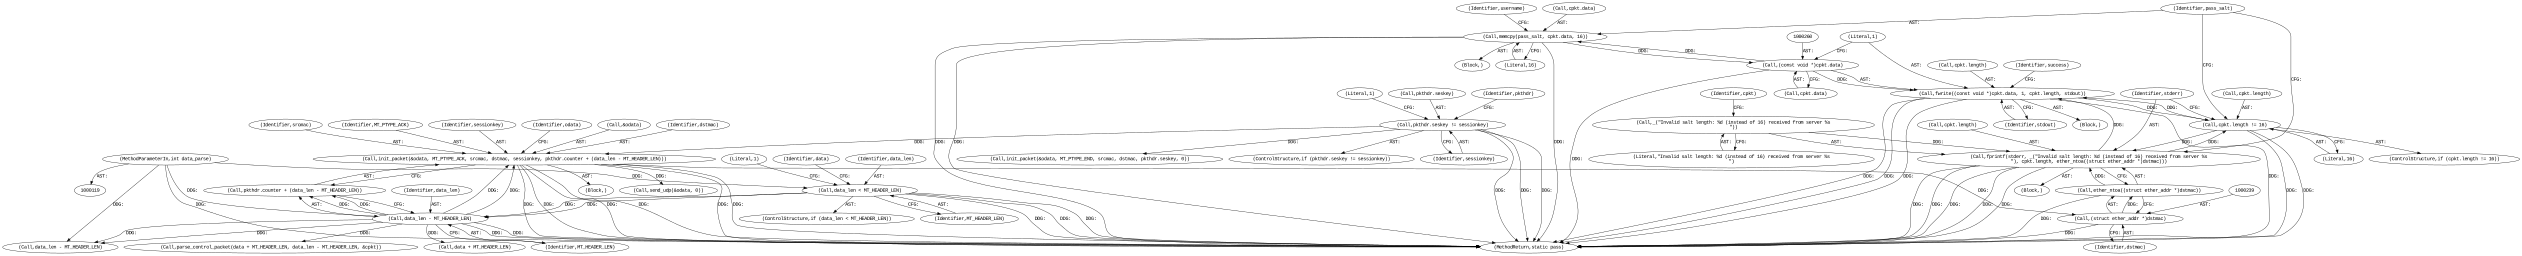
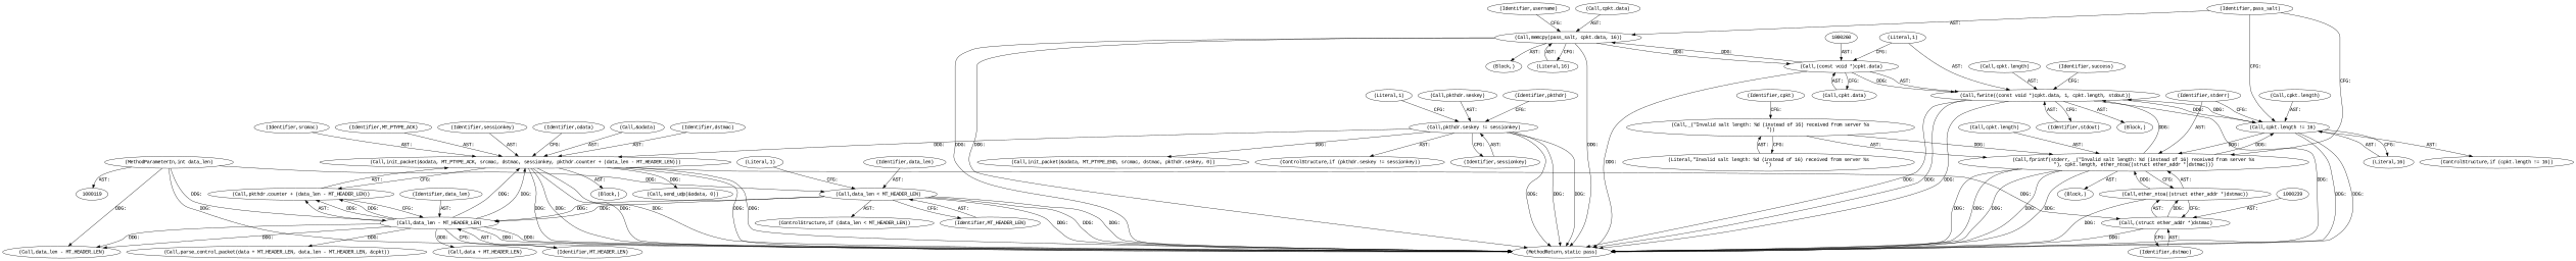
  digraph {
    fontname="Liberation Mono"
    node [fontname="Liberation Mono"]
    edge [fontname="Liberation Mono"]
    n1 [label="(Call,fwrite((const void *)cpkt.data, 1, cpkt.length, stdout))"]
    n2 [label="(Call,cpkt.length != 16)"]
    n3 [label="(MethodReturn,static pass)"]
    n4 [label="(Identifier,stdout)"]
    n5 [label="(Block,)"]
    n6 [label="(Call,fprintf(stderr, _(\"Invalid salt length: %d (instead of 16) received from server %s\n\"), cpkt.length, ether_ntoa((struct ether_addr *)dstmac)))"]
    n7 [label="(Literal,16)"]
    n8 [label="(ControlStructure,if (cpkt.length != 16))"]
    n9 [label="(Call,(const void *)cpkt.data)"]
    n10 [label="(Call,memcpy(pass_salt, cpkt.data, 16))"]
    n11 [label="(Call,cpkt.data)"]
    n12 [label="(Block,)"]
    n13 [label="(Literal,16)"]
    n14 [label="(Call,ether_ntoa((struct ether_addr *)dstmac))"]
    n15 [label="(Block,)"]
    n16 [label="(Call,(struct ether_addr *)dstmac)"]
    n17 [label="(Call,_(\"Invalid salt length: %d (instead of 16) received from server %s\n\"))"]
    n18 [label="(Literal,\"Invalid salt length: %d (instead of 16) received from server %s\n\")"]
    n19 [label="(Identifier,dstmac)"]
    n20 [label="(Call,init_packet(&odata, MT_PTYPE_ACK, srcmac, dstmac, sessionkey, pkthdr.counter + (data_len - MT_HEADER_LEN)))"]
    n21 [label="(Call,pkthdr.counter + (data_len - MT_HEADER_LEN))"]
    n22 [label="(Block,)"]
    n23 [label="(Call,send_udp(&odata, 0))"]
    n24 [label="(Call,data_len - MT_HEADER_LEN)"]
    n25 [label="(Call,pkthdr.seskey != sessionkey)"]
    n26 [label="(Identifier,sessionkey)"]
    n27 [label="(Call,init_packet(&odata, MT_PTYPE_END, srcmac, dstmac, pkthdr.seskey, 0))"]
    n28 [label="(ControlStructure,if (pkthdr.seskey != sessionkey))"]
    n29 [label="(Call,data_len - MT_HEADER_LEN)"]
    n30 [label="(Call,parse_control_packet(data + MT_HEADER_LEN, data_len - MT_HEADER_LEN, &cpkt))"]
    n31 [label="(Call,data + MT_HEADER_LEN)"]
    n32 [label="(Identifier,MT_HEADER_LEN)"]
    n33 [label="(Call,data_len < MT_HEADER_LEN)"]
    n34 [label="(ControlStructure,if (data_len < MT_HEADER_LEN))"]
    n35 [label="(Identifier,MT_HEADER_LEN)"]
-   n36 [label="(MethodParameterIn,int data_parse)"]
+   n36 [label="(MethodParameterIn,int data_len)"]
    1000119
    n38 [label="(Identifier,pass_salt)"]
    n39 [label="(Identifier,dstmac)"]
    n40 [label="(Identifier,data_len)"]
    n41 [label="(Identifier,srcmac)"]
    n42 [label="(Identifier,data_len)"]
    n43 [label="(Literal,1)"]
    n44 [label="(Literal,1)"]
    n45 [label="(Call,cpkt.length)"]
    n46 [label="(Call,pkthdr.seskey)"]
    n47 [label="(Identifier,pkthdr)"]
    n48 [label="(Call,cpkt.length)"]
    n49 [label="(Identifier,success)"]
    n50 [label="(Identifier,username)"]
    n51 [label="(Identifier,cpkt)"]
    n52 [label="(Identifier,MT_PTYPE_ACK)"]
    n53 [label="(Identifier,sessionkey)"]
-   n54 [label="(Identifier,data)"]
    n55 [label="(Call,cpkt.data)"]
    n56 [label="(Literal,1)"]
    n57 [label="(Call,cpkt.length)"]
    n58 [label="(Identifier,odata)"]
    n59 [label="(Identifier,stderr)"]
    n60 [label="(Call,&odata)"]
    1000260
    1000239
    n1 -> n2 [label="DDG: "]
    n1 -> n3 [label="DDG: "]
    n1 -> n3 [label="DDG: "]
    n1 -> n3 [label="DDG: "]
    n1 -> n3 [label="DDG: "]
    n1 -> n4 [label="CFG: "]
    n1 -> n5 [label="AST: "]
    n2 -> n1 [label="DDG: "]
    n2 -> n3 [label="DDG: "]
    n2 -> n3 [label="DDG: "]
    n2 -> n6 [label="DDG: "]
    n2 -> n7 [label="CFG: "]
    n2 -> n8 [label="AST: "]
    n4 -> n1 [label="AST: "]
    n6 -> n1 [label="DDG: "]
    n6 -> n2 [label="DDG: "]
    n6 -> n3 [label="DDG: "]
    n6 -> n3 [label="DDG: "]
    n6 -> n3 [label="DDG: "]
    n6 -> n3 [label="DDG: "]
    n6 -> n3 [label="DDG: "]
    n6 -> n14 [label="CFG: "]
    n6 -> n15 [label="AST: "]
    n7 -> n2 [label="AST: "]
    n9 -> n1 [label="AST: "]
    n9 -> n1 [label="DDG: "]
    n9 -> n3 [label="DDG: "]
    n9 -> n10 [label="DDG: "]
    n9 -> n11 [label="CFG: "]
    n10 -> n3 [label="DDG: "]
    n10 -> n3 [label="DDG: "]
    n10 -> n3 [label="DDG: "]
    n10 -> n9 [label="DDG: "]
    n10 -> n12 [label="AST: "]
    n10 -> n13 [label="CFG: "]
    n11 -> n9 [label="AST: "]
    n13 -> n10 [label="AST: "]
    n14 -> n3 [label="DDG: "]
    n14 -> n6 [label="AST: "]
    n14 -> n6 [label="DDG: "]
    n14 -> n16 [label="CFG: "]
    n16 -> n3 [label="DDG: "]
    n16 -> n14 [label="AST: "]
    n16 -> n14 [label="DDG: "]
    n16 -> n19 [label="CFG: "]
    n17 -> n6 [label="AST: "]
    n17 -> n6 [label="DDG: "]
    n17 -> n18 [label="CFG: "]
    n18 -> n17 [label="AST: "]
    n19 -> n16 [label="AST: "]
    n20 -> n3 [label="DDG: "]
    n20 -> n3 [label="DDG: "]
    n20 -> n3 [label="DDG: "]
    n20 -> n3 [label="DDG: "]
    n20 -> n3 [label="DDG: "]
    n20 -> n3 [label="DDG: "]
    n20 -> n16 [label="DDG: "]
    n20 -> n21 [label="CFG: "]
    n20 -> n22 [label="AST: "]
    n20 -> n23 [label="DDG: "]
    n21 -> n20 [label="AST: "]
    n21 -> n24 [label="CFG: "]
    n24 -> n3 [label="DDG: "]
    n24 -> n3 [label="DDG: "]
    n24 -> n20 [label="DDG: "]
    n24 -> n20 [label="DDG: "]
    n24 -> n21 [label="AST: "]
    n24 -> n21 [label="DDG: "]
    n24 -> n21 [label="DDG: "]
    n24 -> n29 [label="DDG: "]
    n24 -> n29 [label="DDG: "]
    n24 -> n30 [label="DDG: "]
    n24 -> n31 [label="DDG: "]
    n24 -> n32 [label="CFG: "]
    n25 -> n3 [label="DDG: "]
    n25 -> n3 [label="DDG: "]
    n25 -> n3 [label="DDG: "]
    n25 -> n20 [label="DDG: "]
    n25 -> n26 [label="CFG: "]
    n25 -> n27 [label="DDG: "]
    n25 -> n28 [label="AST: "]
    n26 -> n25 [label="AST: "]
    n32 -> n24 [label="AST: "]
    n33 -> n3 [label="DDG: "]
    n33 -> n3 [label="DDG: "]
    n33 -> n3 [label="DDG: "]
    n33 -> n24 [label="DDG: "]
    n33 -> n24 [label="DDG: "]
    n33 -> n34 [label="AST: "]
    n33 -> n35 [label="CFG: "]
    n35 -> n33 [label="AST: "]
    n36 -> n3 [label="DDG: "]
    n36 -> n24 [label="DDG: "]
    n36 -> n29 [label="DDG: "]
    n36 -> n33 [label="DDG: "]
    n36 -> 1000119 [label="AST: "]
    n38 -> n2 [label="CFG: "]
    n38 -> n6 [label="CFG: "]
    n38 -> n10 [label="AST: "]
    n39 -> n20 [label="AST: "]
    n40 -> n33 [label="AST: "]
    n41 -> n20 [label="AST: "]
    n42 -> n24 [label="AST: "]
    n43 -> n1 [label="AST: "]
    n43 -> n9 [label="CFG: "]
    n44 -> n33 [label="CFG: "]
    n45 -> n2 [label="AST: "]
    n46 -> n25 [label="AST: "]
    n47 -> n25 [label="CFG: "]
    n48 -> n1 [label="AST: "]
    n49 -> n1 [label="CFG: "]
    n50 -> n10 [label="CFG: "]
    n51 -> n17 [label="CFG: "]
    n52 -> n20 [label="AST: "]
    n53 -> n20 [label="AST: "]
-   n54 -> n33 [label="CFG: "]
    n55 -> n10 [label="AST: "]
    n56 -> n25 [label="CFG: "]
    n57 -> n6 [label="AST: "]
    n58 -> n20 [label="CFG: "]
    n59 -> n2 [label="CFG: "]
    n59 -> n6 [label="AST: "]
    n60 -> n20 [label="AST: "]
    1000260 -> n9 [label="AST: "]
    1000239 -> n16 [label="AST: "]
  }
